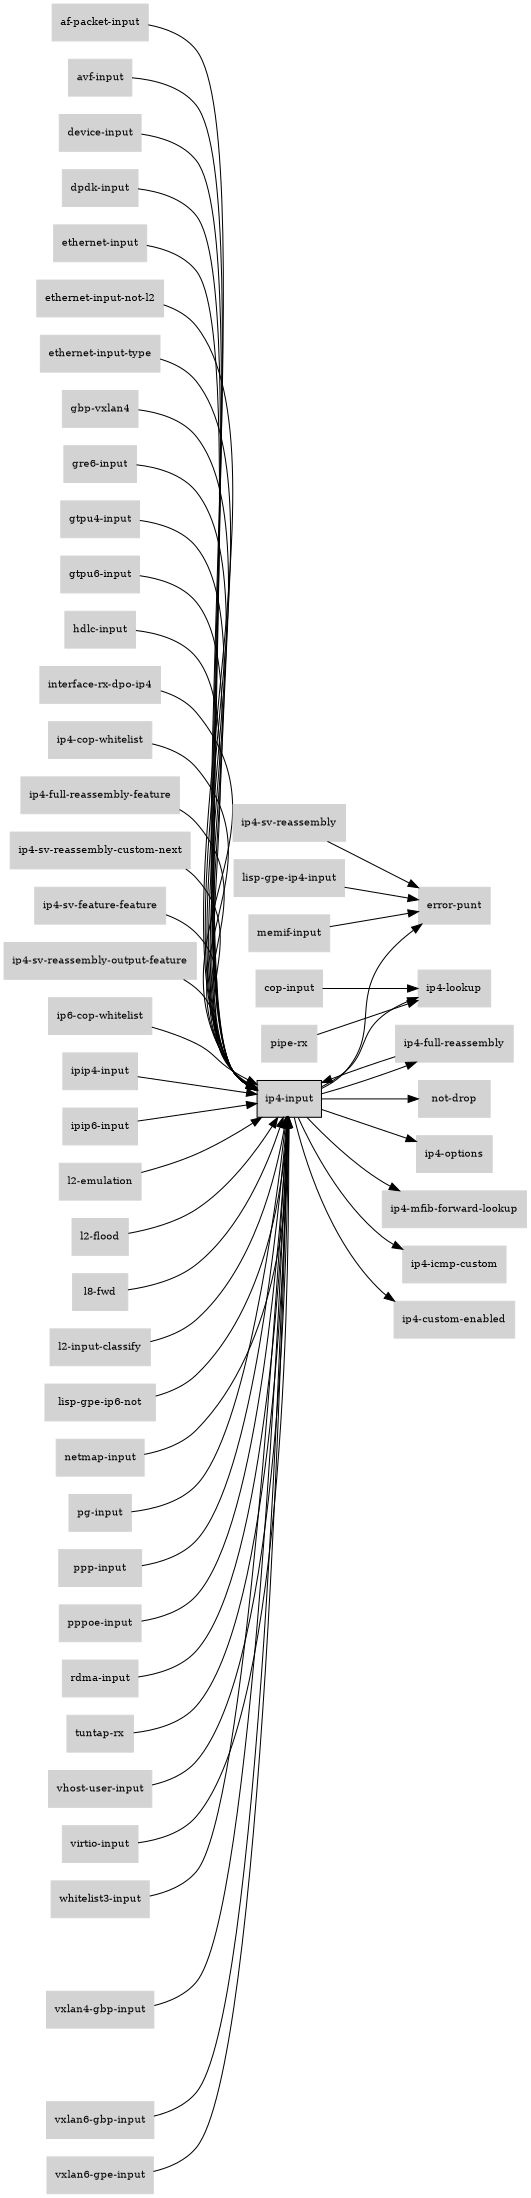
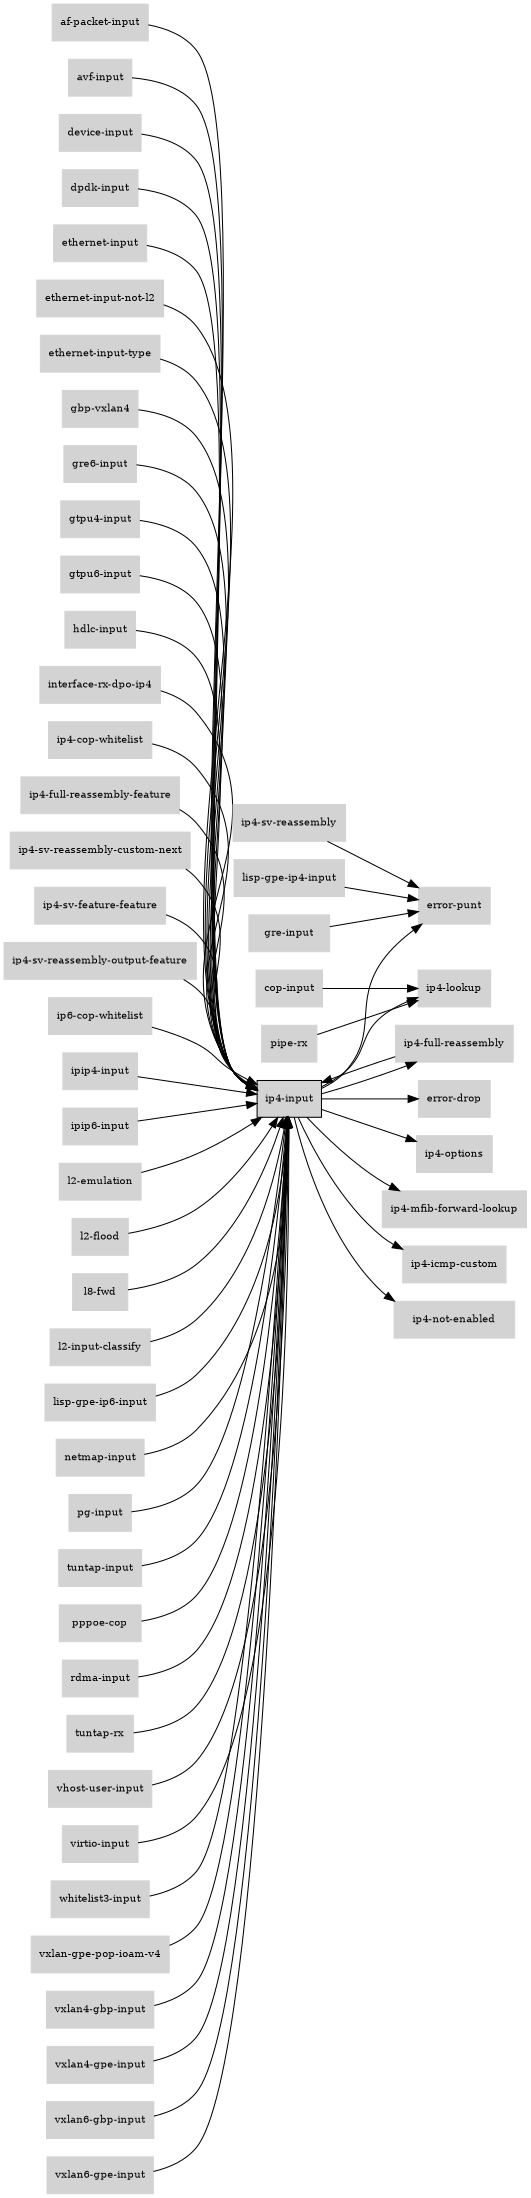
  digraph {
    rankdir=LR
    node [color=lightgray fillcolor=lightgray fontcolor=black fontsize=10 shape=box style=filled]
    edge [fontsize=8]
    "ip4-input" [color=black]
    "ip4-full-reassembly"
-   "error-drop" [label="not-drop"]
+   "error-drop"
    "error-punt"
    "ip4-options"
    "ip4-lookup"
    "ip4-mfib-forward-lookup"
    n8 [label="ip4-icmp-custom"]
-   "ip4-not-enabled" [label="ip4-custom-enabled"]
+   "ip4-not-enabled"
    "af-packet-input"
    "avf-input"
    "cop-input"
    "device-input"
    "dpdk-input"
    "ethernet-input"
    "ethernet-input-not-l2"
    "ethernet-input-type"
    "gbp-vxlan4"
    "gre6-input"
    "gtpu4-input"
    "gtpu6-input"
    "hdlc-input"
    "interface-rx-dpo-ip4"
    "ip4-cop-whitelist"
    "ip4-full-reassembly-feature"
    "ip4-sv-reassembly"
    "ip4-sv-reassembly-custom-next"
    n28 [label="ip4-sv-feature-feature"]
    "ip4-sv-reassembly-output-feature"
    "ip6-cop-whitelist"
    "ipip4-input"
    "ipip6-input"
    "l2-emulation"
    "l2-flood"
    n35 [label="l8-fwd"]
    "l2-input-classify"
    "lisp-gpe-ip4-input"
-   "lisp-gpe-ip6-input" [label="lisp-gpe-ip6-not"]
-   "memif-input"
+   "lisp-gpe-ip6-input"
+   "memif-input" [label="gre-input"]
    "netmap-input"
    "pg-input"
    "pipe-rx"
-   "ppp-input"
-   "pppoe-input"
+   "ppp-input" [label="tuntap-input"]
+   "pppoe-input" [label="pppoe-cop"]
    "rdma-input"
    "tuntap-rx"
    "vhost-user-input"
    "virtio-input"
    n49 [label="whitelist3-input"]
+   "vxlan-gpe-pop-ioam-v4"
    "vxlan4-gbp-input"
+   "vxlan4-gpe-input"
    "vxlan6-gbp-input"
    "vxlan6-gpe-input"
    "ip4-input" -> "ip4-full-reassembly"
    "ip4-input" -> "error-drop"
    "ip4-input" -> "error-punt"
    "ip4-input" -> "ip4-options"
    "ip4-input" -> "ip4-lookup"
    "ip4-input" -> "ip4-mfib-forward-lookup"
    "ip4-input" -> n8
    "ip4-input" -> "ip4-not-enabled"
    "ip4-full-reassembly" -> "ip4-input"
    "af-packet-input" -> "ip4-input"
    "avf-input" -> "ip4-input"
    "cop-input" -> "ip4-lookup"
    "device-input" -> "ip4-input"
    "dpdk-input" -> "ip4-input"
    "ethernet-input" -> "ip4-input"
    "ethernet-input-not-l2" -> "ip4-input"
    "ethernet-input-type" -> "ip4-input"
    "gbp-vxlan4" -> "ip4-input"
    "gre6-input" -> "ip4-input"
    "gtpu4-input" -> "ip4-input"
    "gtpu6-input" -> "ip4-input"
    "hdlc-input" -> "ip4-input"
    "interface-rx-dpo-ip4" -> "ip4-input"
    "ip4-cop-whitelist" -> "ip4-input"
    "ip4-full-reassembly-feature" -> "ip4-input"
    "ip4-sv-reassembly" -> "error-punt"
    "ip4-sv-reassembly-custom-next" -> "ip4-input"
    n28 -> "ip4-input"
    "ip4-sv-reassembly-output-feature" -> "ip4-input"
    "ip6-cop-whitelist" -> "ip4-input"
    "ipip4-input" -> "ip4-input"
    "ipip6-input" -> "ip4-input"
    "l2-emulation" -> "ip4-input"
    "l2-flood" -> "ip4-input"
    n35 -> "ip4-input"
    "l2-input-classify" -> "ip4-input"
    "lisp-gpe-ip4-input" -> "error-punt"
    "lisp-gpe-ip6-input" -> "ip4-input"
    "memif-input" -> "error-punt"
    "netmap-input" -> "ip4-input"
    "pg-input" -> "ip4-input"
    "pipe-rx" -> "ip4-lookup"
    "ppp-input" -> "ip4-input"
    "pppoe-input" -> "ip4-input"
    "rdma-input" -> "ip4-input"
    "tuntap-rx" -> "ip4-input"
    "vhost-user-input" -> "ip4-input"
    "virtio-input" -> "ip4-input"
    n49 -> "ip4-input"
+   "vxlan-gpe-pop-ioam-v4" -> "ip4-input"
    "vxlan4-gbp-input" -> "ip4-input"
+   "vxlan4-gpe-input" -> "ip4-input"
    "vxlan6-gbp-input" -> "ip4-input"
    "vxlan6-gpe-input" -> "ip4-input"
  }
